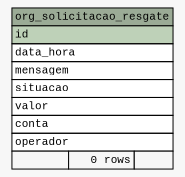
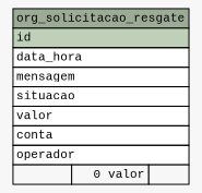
  digraph {
    bgcolor="#f7f7f7"
    fontname="Liberation Mono"
    fontsize=11
    nodesep=0.18
    rankdir=RL
    ranksep=0.46
-   n1 [fontname="Liberation Mono" fontsize=11 label=<     <TABLE BORDER="0" CELLBORDER="1" CELLSPACING="0" BGCOLOR="#ffffff">       <TR><TD COLSPAN="3" BGCOLOR="#9bab96" ALIGN="CENTER">org_solicitacao_resgate</TD></TR>       <TR><TD PORT="id" COLSPAN="3" BGCOLOR="#bed1b8" ALIGN="LEFT">id</TD></TR>       <TR><TD PORT="data_hora" COLSPAN="3" ALIGN="LEFT">data_hora</TD></TR>       <TR><TD PORT="mensagem" COLSPAN="3" ALIGN="LEFT">mensagem</TD></TR>       <TR><TD PORT="situacao" COLSPAN="3" ALIGN="LEFT">situacao</TD></TR>       <TR><TD PORT="valor" COLSPAN="3" ALIGN="LEFT">valor</TD></TR>       <TR><TD PORT="conta" COLSPAN="3" ALIGN="LEFT">conta</TD></TR>       <TR><TD PORT="operador" COLSPAN="3" ALIGN="LEFT">operador</TD></TR>       <TR><TD ALIGN="LEFT" BGCOLOR="#f7f7f7">  </TD><TD ALIGN="RIGHT" BGCOLOR="#f7f7f7">0 rows</TD><TD ALIGN="RIGHT" BGCOLOR="#f7f7f7">  </TD></TR>     </TABLE>> shape=plaintext]
+   n1 [fontname="Liberation Mono" fontsize=11 label=<     <TABLE BORDER="0" CELLBORDER="1" CELLSPACING="0" BGCOLOR="#ffffff">       <TR><TD COLSPAN="3" BGCOLOR="#9bab96" ALIGN="CENTER">org_solicitacao_resgate</TD></TR>       <TR><TD PORT="id" COLSPAN="3" BGCOLOR="#bed1b8" ALIGN="LEFT">id</TD></TR>       <TR><TD PORT="data_hora" COLSPAN="3" ALIGN="LEFT">data_hora</TD></TR>       <TR><TD PORT="mensagem" COLSPAN="3" ALIGN="LEFT">mensagem</TD></TR>       <TR><TD PORT="situacao" COLSPAN="3" ALIGN="LEFT">situacao</TD></TR>       <TR><TD PORT="valor" COLSPAN="3" ALIGN="LEFT">valor</TD></TR>       <TR><TD PORT="conta" COLSPAN="3" ALIGN="LEFT">conta</TD></TR>       <TR><TD PORT="operador" COLSPAN="3" ALIGN="LEFT">operador</TD></TR>       <TR><TD ALIGN="LEFT" BGCOLOR="#f7f7f7">  </TD><TD ALIGN="RIGHT" BGCOLOR="#f7f7f7">0 valor</TD><TD ALIGN="RIGHT" BGCOLOR="#f7f7f7">  </TD></TR>     </TABLE>> shape=plaintext]
  }
